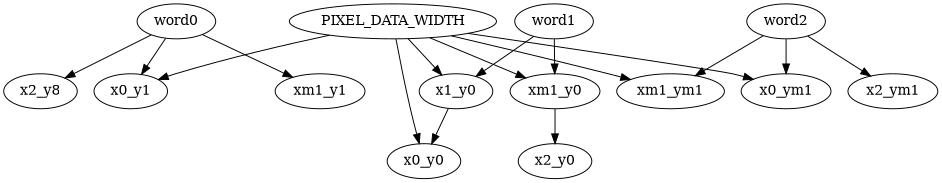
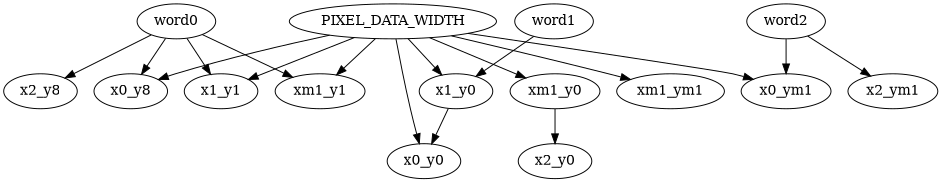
  strict digraph {
    edge [weight=1.0]
    PIXEL_DATA_WIDTH
-   x0_y1
+   x0_y1 [label=x0_y8]
    x0_y0
    xm1_ym1
    xm1_y0
    x1_y0
+   x1_y1
    x0_ym1
    xm1_y1
    x2_y0
    word0
    n12 [label=x2_y8]
    word2
    x2_ym1
    word1
    PIXEL_DATA_WIDTH -> x0_y1
    PIXEL_DATA_WIDTH -> x0_y0
    PIXEL_DATA_WIDTH -> xm1_ym1
    PIXEL_DATA_WIDTH -> xm1_y0
    PIXEL_DATA_WIDTH -> x1_y0
+   PIXEL_DATA_WIDTH -> x1_y1
    PIXEL_DATA_WIDTH -> x0_ym1
+   PIXEL_DATA_WIDTH -> xm1_y1
    xm1_y0 -> x2_y0
    x1_y0 -> x0_y0
    word0 -> x0_y1
+   word0 -> x1_y1
    word0 -> xm1_y1
    word0 -> n12
-   word2 -> xm1_ym1
    word2 -> x0_ym1
    word2 -> x2_ym1
-   word1 -> xm1_y0
    word1 -> x1_y0
  }
